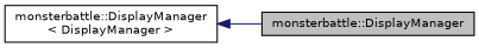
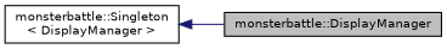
  digraph {
    rankdir=LR
    node [color=black fontname=Helvetica fontsize=10 shape=record style=filled]
    n1 [fillcolor=grey75 fontcolor=black height=0.2 label="monsterbattle::DisplayManager" width=0.4]
-   n2 [fillcolor=white height=0.2 label="monsterbattle::DisplayManager\l\< DisplayManager \>" width=0.4]
+   n2 [fillcolor=white height=0.2 label="monsterbattle::Singleton\l\< DisplayManager \>" width=0.4]
    n2 -> n1 [color=midnightblue dir=back fontname=Helvetica fontsize=10 labelfontname=Helvetica labelfontsize=10 style=solid]
  }
